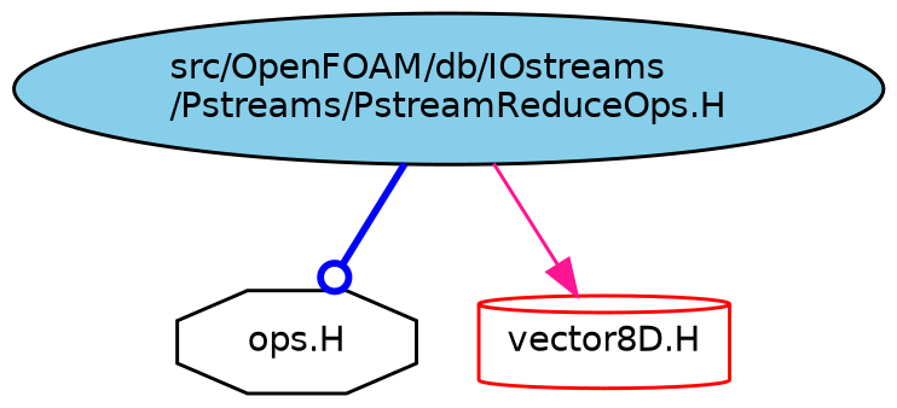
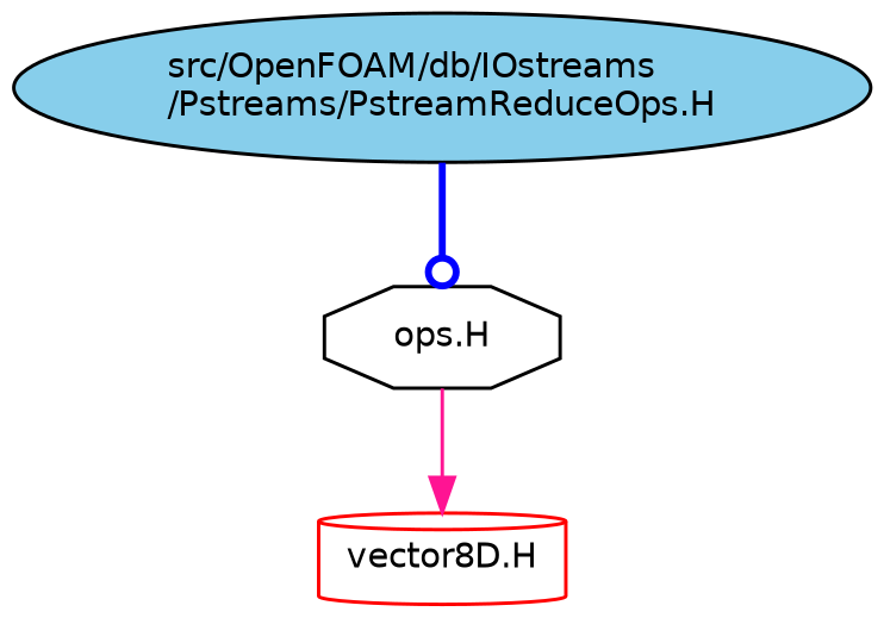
  digraph {
    node [color=black fillcolor=white fontname=Helvetica fontsize=10 style=filled]
    edge [fontname=Helvetica fontsize=10 labelfontname=Helvetica labelfontsize=10]
    n1 [fillcolor=skyblue fontcolor=black height=0.2 label="src/OpenFOAM/db/IOstreams\l/Pstreams/PstreamReduceOps.H" shape=ellipse width=0.4]
    n2 [height=0.2 label="ops.H" shape=octagon width=0.4]
    n3 [color=red height=0.2 label="vector8D.H" shape=cylinder width=0.4]
    n1 -> n2 [arrowhead=odot color=blue style=bold]
-   n1 -> n3 [arrowhead=normal color=deeppink style=solid]
+   n2 -> n3 [arrowhead=normal color=deeppink style=solid]
  }
